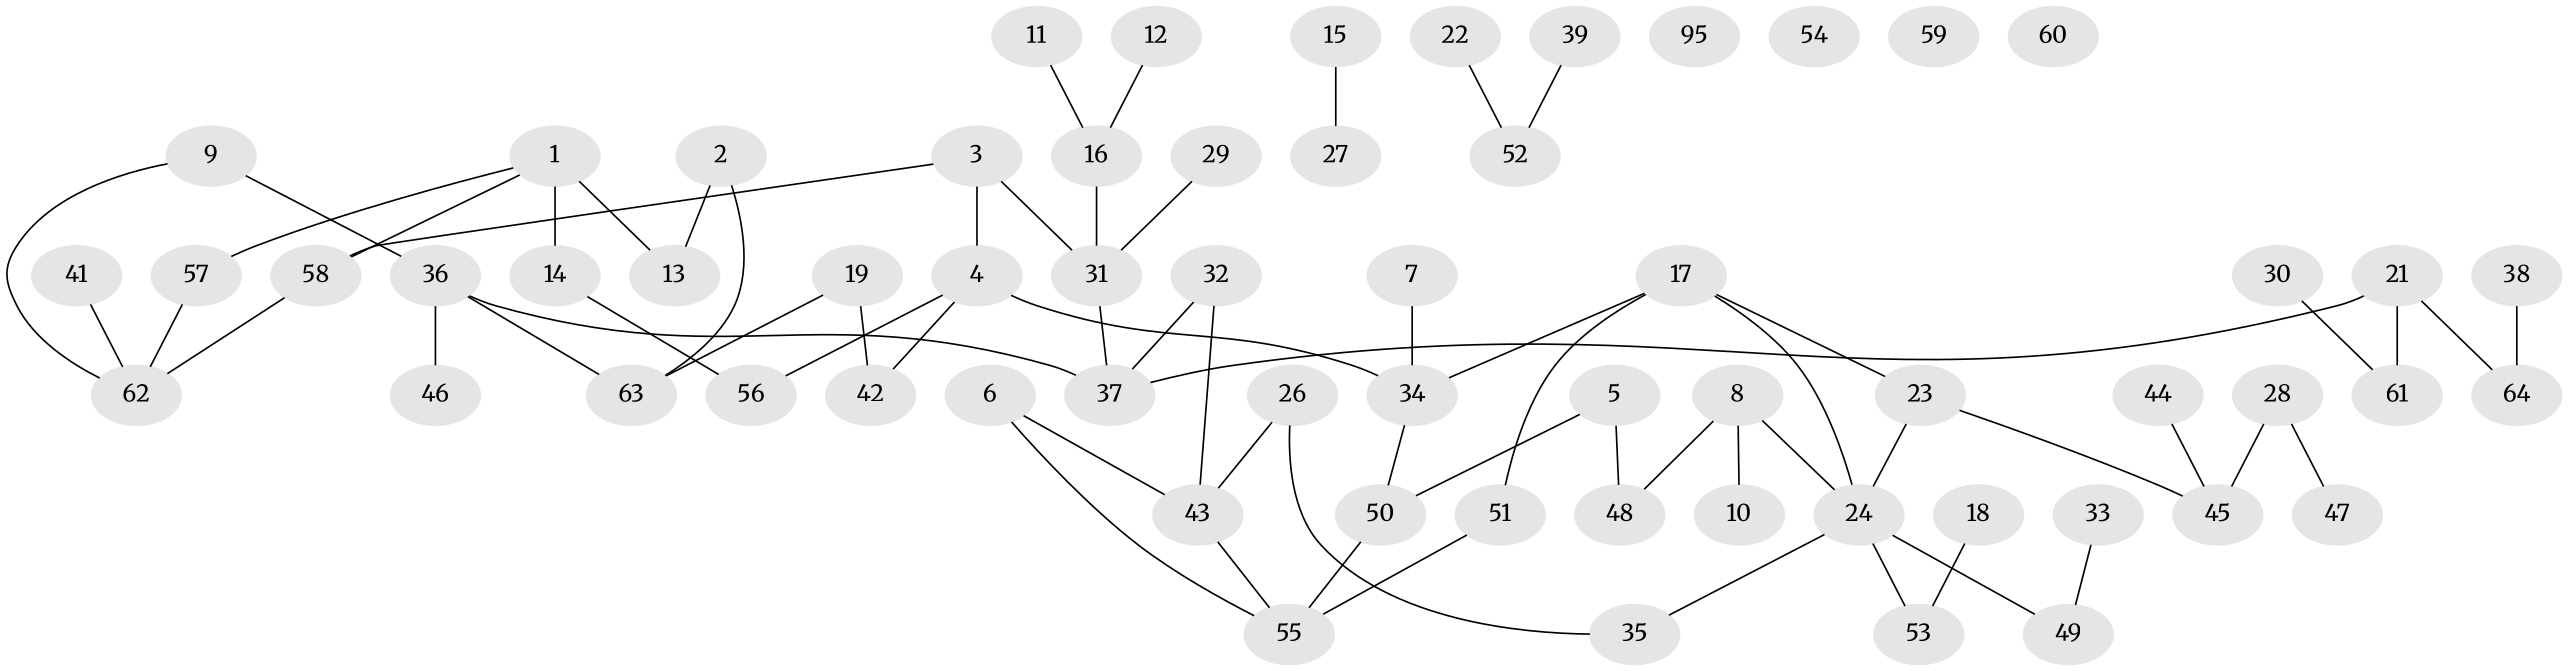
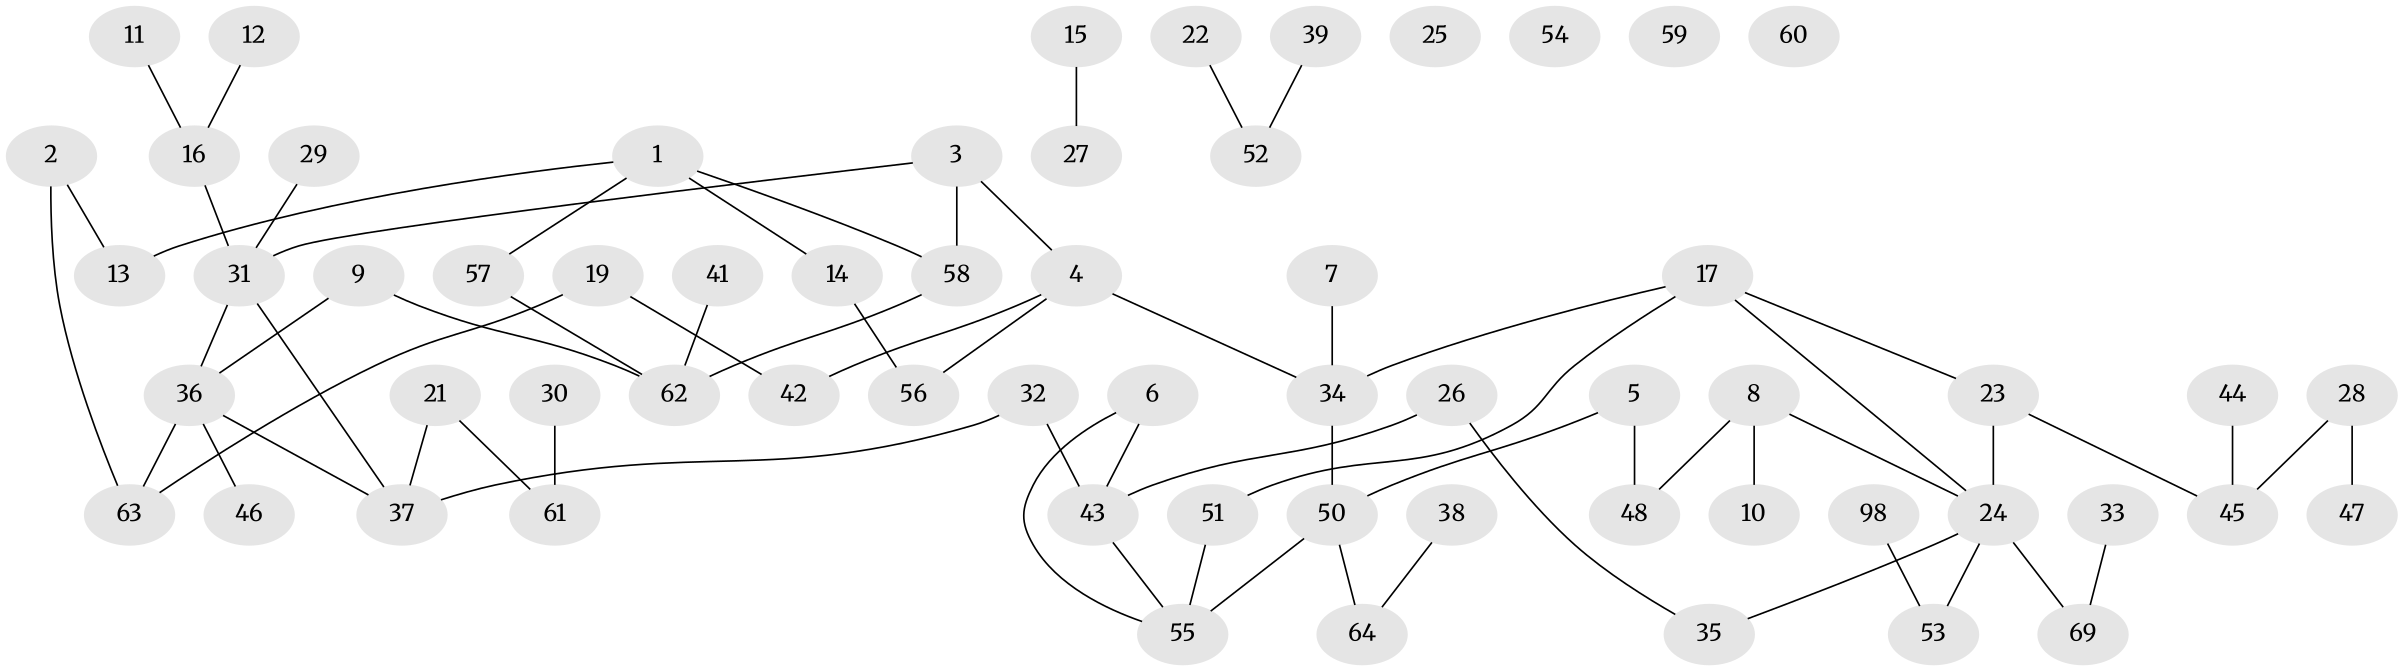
  graph {
    fontname=Merriweather
    node [color=gray90 fontname=Merriweather style=filled]
    edge [fontname=Merriweather]
    1
    13
    14
    57
    58
    56
    62
    2
    63
    3
    4
    31
    34
    42
    36
    37
    50
    5
    48
    55
    6
    43
    7
    8
    10
    24
    53
    35
-   49
+   49 [label=69]
    9
    46
    11
    16
    12
    15
    27
    17
    23
    51
    45
-   18
+   18 [label=98]
    19
    21
    61
    64
    22
    52
-   25 [label=95]
+   25
    26
    28
    47
    29
    30
    32
    33
    38
    39
    41
    44
    54
    59
    60
    1 -- 13
    1 -- 14
    1 -- 57
    1 -- 58
    14 -- 56
    57 -- 62
    58 -- 62
    2 -- 13
    2 -- 63
    3 -- 58
    3 -- 4
    3 -- 31
    4 -- 56
    4 -- 34
    4 -- 42
+   31 -- 36
    31 -- 37
    34 -- 50
    36 -- 63
    36 -- 37
    36 -- 46
    50 -- 55
    5 -- 50
    5 -- 48
    6 -- 55
    6 -- 43
    43 -- 55
    7 -- 34
    8 -- 48
    8 -- 10
    8 -- 24
    24 -- 53
    24 -- 35
    24 -- 49
    9 -- 62
    9 -- 36
    11 -- 16
    16 -- 31
    12 -- 16
    15 -- 27
    17 -- 34
    17 -- 24
    17 -- 23
    17 -- 51
    23 -- 24
    23 -- 45
    51 -- 55
    18 -- 53
    19 -- 63
    19 -- 42
    21 -- 37
    21 -- 61
-   21 -- 64
+   50 -- 64
    22 -- 52
    26 -- 43
    26 -- 35
    28 -- 45
    28 -- 47
    29 -- 31
    30 -- 61
    32 -- 37
    32 -- 43
    33 -- 49
    38 -- 64
    39 -- 52
    41 -- 62
    44 -- 45
  }
